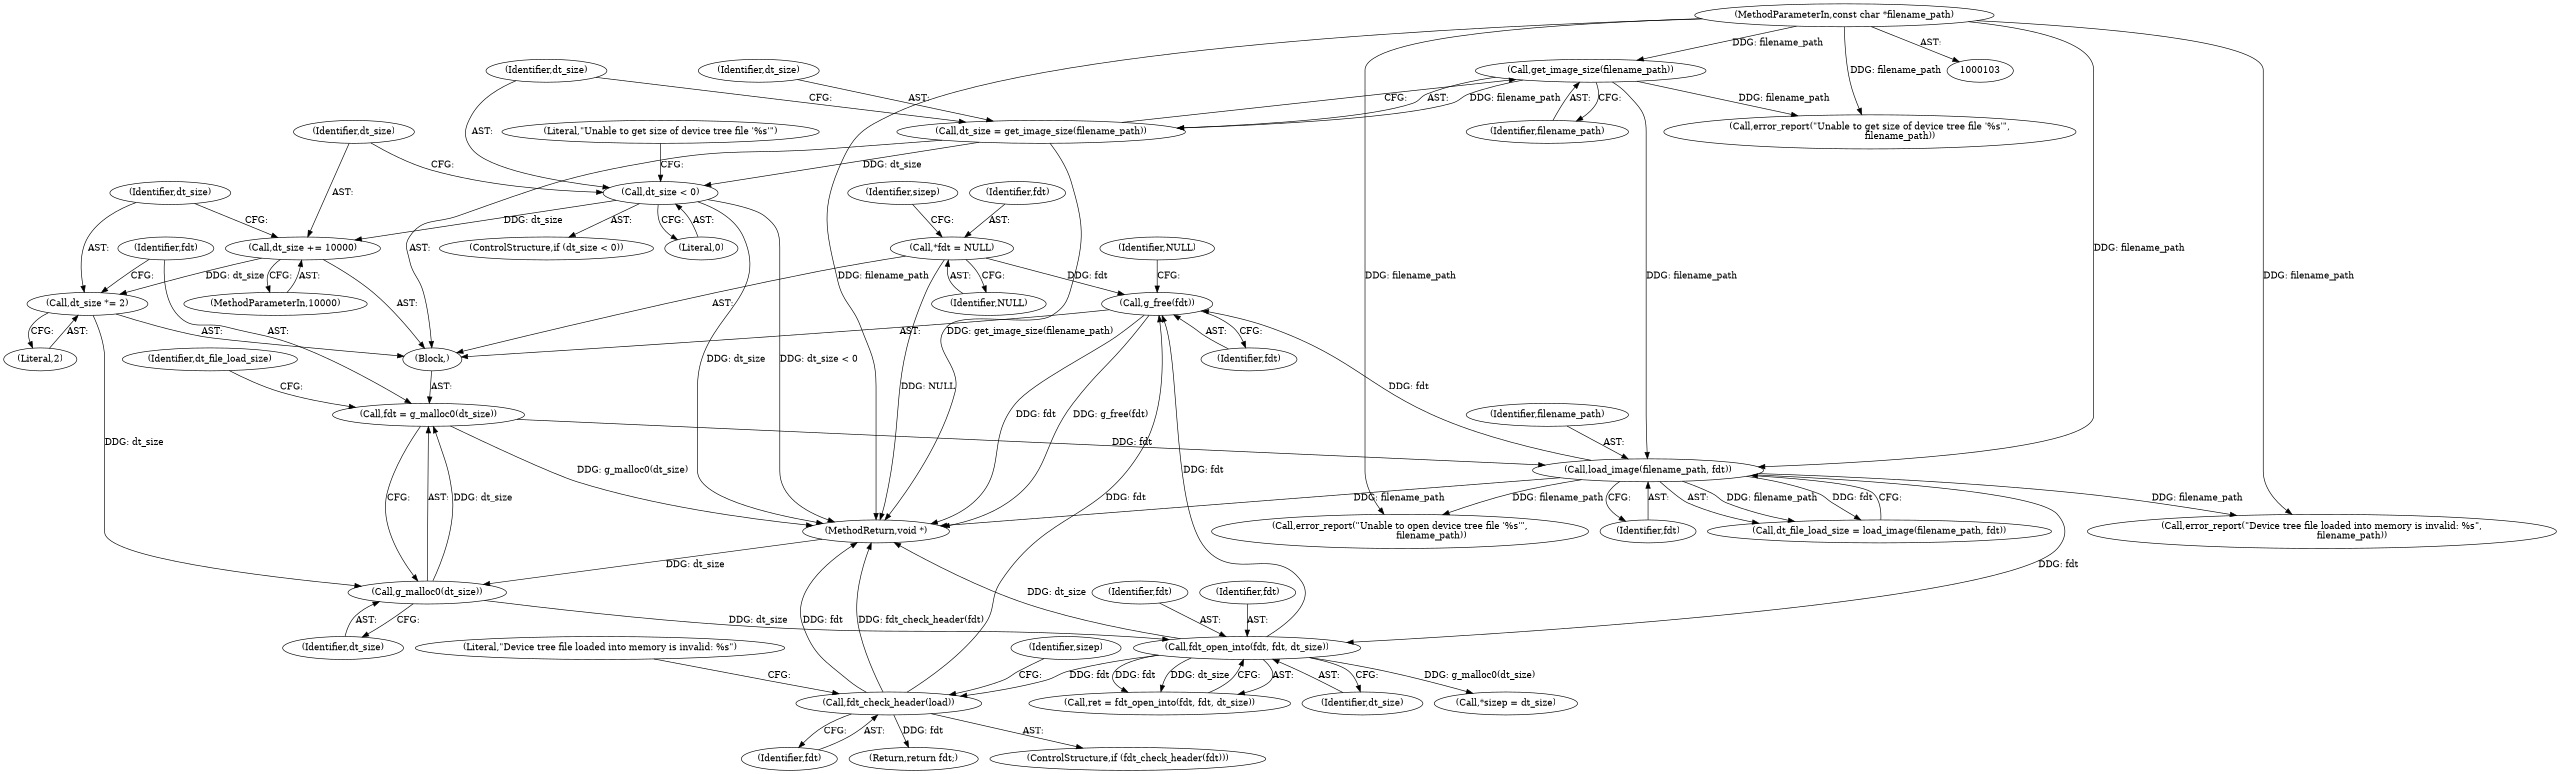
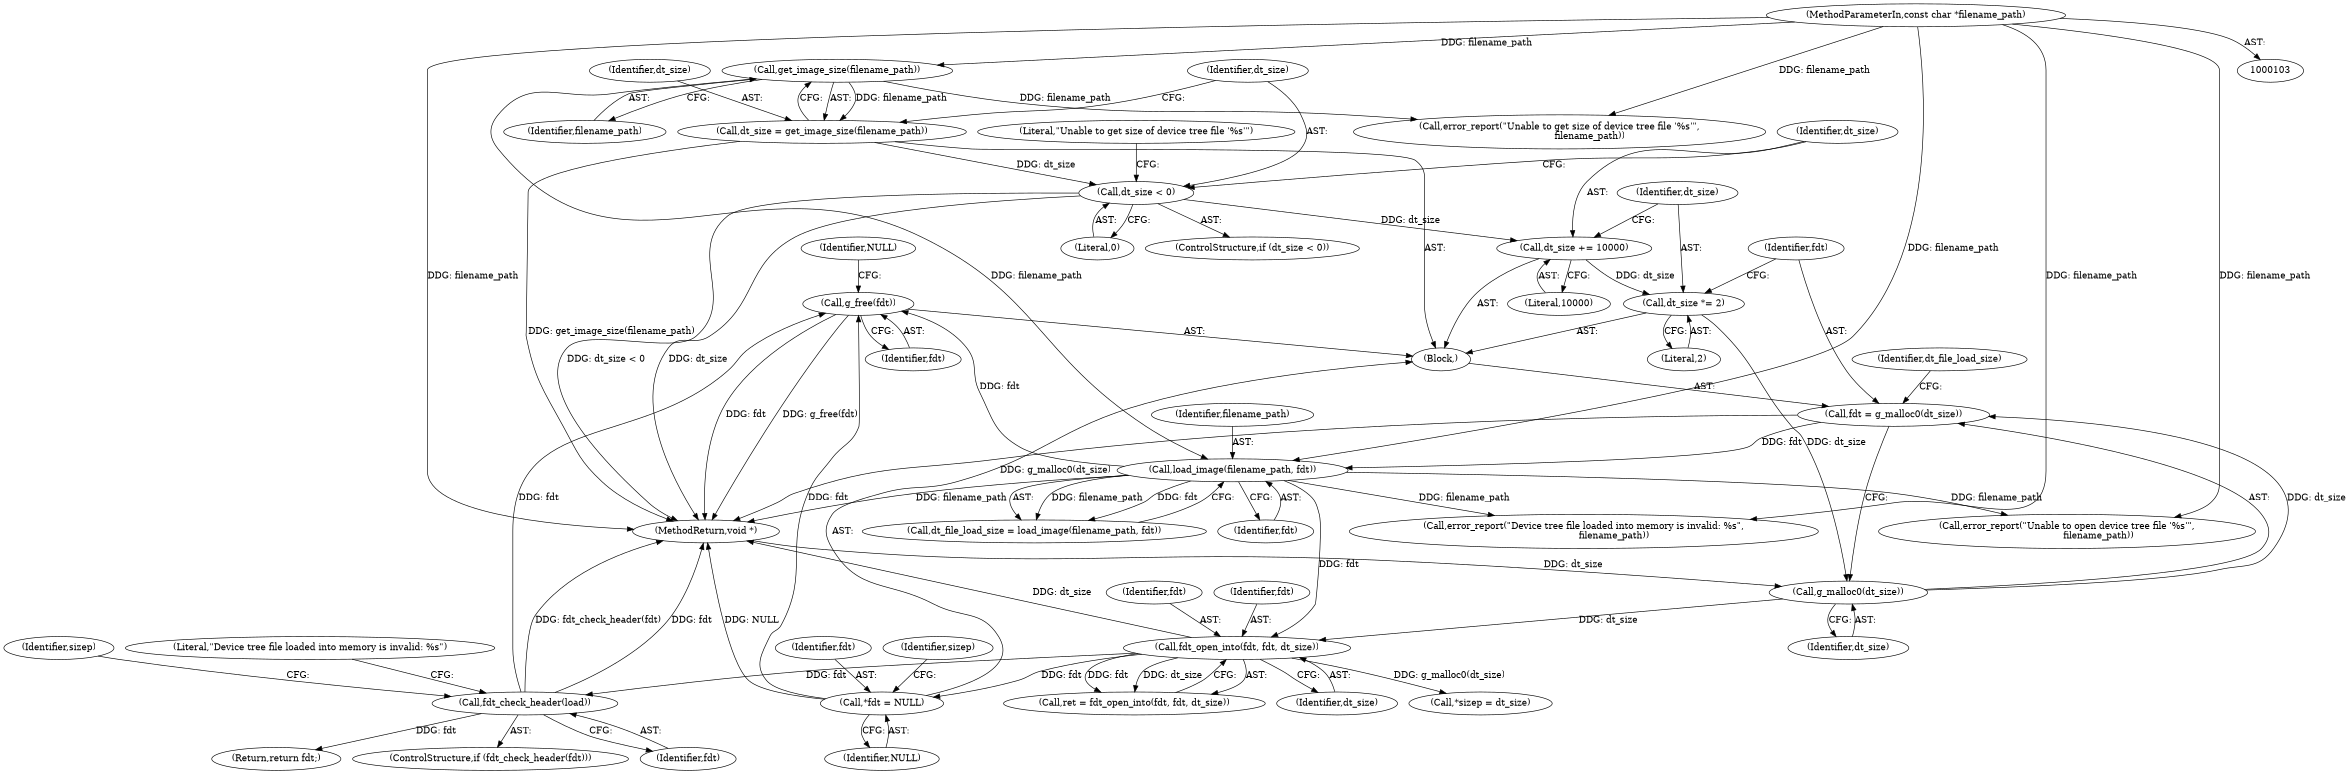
  digraph {
    n1 [label="(Call,g_free(fdt))"]
    n2 [label="(Block,)"]
    n3 [label="(Identifier,fdt)"]
    n4 [label="(MethodReturn,void *)"]
    n5 [label="(Call,fdt = g_malloc0(dt_size))"]
    n6 [label="(Call,g_malloc0(dt_size))"]
    n7 [label="(Call,fdt_open_into(fdt, fdt, dt_size))"]
    n8 [label="(Call,fdt_check_header(load))"]
    n9 [label="(Identifier,dt_size)"]
    n10 [label="(Call,ret = fdt_open_into(fdt, fdt, dt_size))"]
    n11 [label="(Call,*sizep = dt_size)"]
    n12 [label="(Identifier,fdt)"]
    n13 [label="(Return,return fdt;)"]
    n14 [label="(ControlStructure,if (fdt_check_header(fdt)))"]
    n15 [label="(Call,load_image(filename_path, fdt))"]
    n16 [label="(Call,error_report(\"Unable to open device tree file '%s'\",\n                      filename_path))"]
    n17 [label="(Call,error_report(\"Device tree file loaded into memory is invalid: %s\",\n                     filename_path))"]
    n18 [label="(Call,dt_file_load_size = load_image(filename_path, fdt))"]
    n19 [label="(Identifier,fdt)"]
    n20 [label="(Call,get_image_size(filename_path))"]
    n21 [label="(Call,dt_size = get_image_size(filename_path))"]
    n22 [label="(Identifier,filename_path)"]
    n23 [label="(Call,error_report(\"Unable to get size of device tree file '%s'\",\n                     filename_path))"]
    n24 [label="(Call,dt_size < 0)"]
    n25 [label="(MethodParameterIn,const char *filename_path)"]
    1000103
    n27 [label="(Identifier,dt_size)"]
    n28 [label="(Call,dt_size *= 2)"]
    n29 [label="(Literal,2)"]
    n30 [label="(Call,dt_size += 10000)"]
-   n31 [label="(MethodParameterIn,10000)"]
+   n31 [label="(Literal,10000)"]
    n32 [label="(ControlStructure,if (dt_size < 0))"]
    n33 [label="(Literal,0)"]
    n34 [label="(Call,*fdt = NULL)"]
    n35 [label="(Identifier,NULL)"]
    n36 [label="(Identifier,sizep)"]
    n37 [label="(Identifier,fdt)"]
    n38 [label="(Identifier,sizep)"]
    n39 [label="(Identifier,filename_path)"]
    n40 [label="(Literal,\"Unable to get size of device tree file '%s'\")"]
    n41 [label="(Identifier,fdt)"]
    n42 [label="(Identifier,fdt)"]
    n43 [label="(Identifier,NULL)"]
    n44 [label="(Identifier,dt_file_load_size)"]
    n45 [label="(Identifier,dt_size)"]
    n46 [label="(Identifier,dt_size)"]
    n47 [label="(Identifier,fdt)"]
    n48 [label="(Identifier,dt_size)"]
    n49 [label="(Identifier,dt_size)"]
    n50 [label="(Literal,\"Device tree file loaded into memory is invalid: %s\")"]
    n1 -> n2 [label="AST: "]
    n1 -> n3 [label="CFG: "]
    n1 -> n4 [label="DDG: g_free(fdt)"]
    n1 -> n4 [label="DDG: fdt"]
    n2 -> n5 [label="AST: "]
    n3 -> n1 [label="AST: "]
    n4 -> n6 [label="DDG: dt_size"]
    n5 -> n4 [label="DDG: g_malloc0(dt_size)"]
    n5 -> n6 [label="CFG: "]
    n5 -> n15 [label="DDG: fdt"]
    n6 -> n5 [label="AST: "]
    n6 -> n5 [label="DDG: dt_size"]
    n6 -> n7 [label="DDG: dt_size"]
    n6 -> n27 [label="CFG: "]
-   n7 -> n1 [label="DDG: fdt"]
+   n7 -> n34 [label="DDG: fdt"]
    n7 -> n4 [label="DDG: dt_size"]
    n7 -> n8 [label="DDG: fdt"]
    n7 -> n9 [label="CFG: "]
    n7 -> n10 [label="AST: "]
    n7 -> n10 [label="DDG: fdt"]
    n7 -> n10 [label="DDG: dt_size"]
    n7 -> n11 [label="DDG: g_malloc0(dt_size)"]
    n8 -> n1 [label="DDG: fdt"]
    n8 -> n4 [label="DDG: fdt"]
    n8 -> n4 [label="DDG: fdt_check_header(fdt)"]
    n8 -> n12 [label="CFG: "]
    n8 -> n13 [label="DDG: fdt"]
    n8 -> n14 [label="AST: "]
    n9 -> n7 [label="AST: "]
    n10 -> n7 [label="CFG: "]
    n12 -> n8 [label="AST: "]
    n15 -> n1 [label="DDG: fdt"]
    n15 -> n4 [label="DDG: filename_path"]
    n15 -> n7 [label="DDG: fdt"]
    n15 -> n16 [label="DDG: filename_path"]
    n15 -> n17 [label="DDG: filename_path"]
    n15 -> n18 [label="AST: "]
    n15 -> n18 [label="DDG: filename_path"]
    n15 -> n18 [label="DDG: fdt"]
    n15 -> n19 [label="CFG: "]
    n18 -> n15 [label="CFG: "]
    n19 -> n15 [label="AST: "]
    n20 -> n15 [label="DDG: filename_path"]
    n20 -> n21 [label="AST: "]
    n20 -> n21 [label="DDG: filename_path"]
    n20 -> n22 [label="CFG: "]
    n20 -> n23 [label="DDG: filename_path"]
    n21 -> n2 [label="AST: "]
    n21 -> n4 [label="DDG: get_image_size(filename_path)"]
    n21 -> n20 [label="CFG: "]
    n21 -> n24 [label="DDG: dt_size"]
    n22 -> n20 [label="AST: "]
    n24 -> n4 [label="DDG: dt_size < 0"]
    n24 -> n4 [label="DDG: dt_size"]
    n24 -> n30 [label="DDG: dt_size"]
    n24 -> n32 [label="AST: "]
    n24 -> n33 [label="CFG: "]
    n25 -> n4 [label="DDG: filename_path"]
    n25 -> n15 [label="DDG: filename_path"]
    n25 -> n16 [label="DDG: filename_path"]
    n25 -> n17 [label="DDG: filename_path"]
    n25 -> n20 [label="DDG: filename_path"]
    n25 -> n23 [label="DDG: filename_path"]
    n25 -> 1000103 [label="AST: "]
    n27 -> n6 [label="AST: "]
    n28 -> n2 [label="AST: "]
    n28 -> n6 [label="DDG: dt_size"]
    n28 -> n29 [label="CFG: "]
    n29 -> n28 [label="AST: "]
    n30 -> n2 [label="AST: "]
    n30 -> n28 [label="DDG: dt_size"]
    n30 -> n31 [label="CFG: "]
    n31 -> n30 [label="AST: "]
    n33 -> n24 [label="AST: "]
    n34 -> n1 [label="DDG: fdt"]
    n34 -> n2 [label="AST: "]
    n34 -> n4 [label="DDG: NULL"]
    n34 -> n35 [label="CFG: "]
    n35 -> n34 [label="AST: "]
    n36 -> n8 [label="CFG: "]
    n37 -> n34 [label="AST: "]
    n38 -> n34 [label="CFG: "]
    n39 -> n15 [label="AST: "]
    n40 -> n24 [label="CFG: "]
    n41 -> n7 [label="AST: "]
    n42 -> n5 [label="AST: "]
    n42 -> n28 [label="CFG: "]
    n43 -> n1 [label="CFG: "]
    n44 -> n5 [label="CFG: "]
    n45 -> n28 [label="AST: "]
    n45 -> n30 [label="CFG: "]
    n46 -> n24 [label="CFG: "]
    n46 -> n30 [label="AST: "]
    n47 -> n7 [label="AST: "]
    n48 -> n21 [label="CFG: "]
    n48 -> n24 [label="AST: "]
    n49 -> n21 [label="AST: "]
    n50 -> n8 [label="CFG: "]
  }
